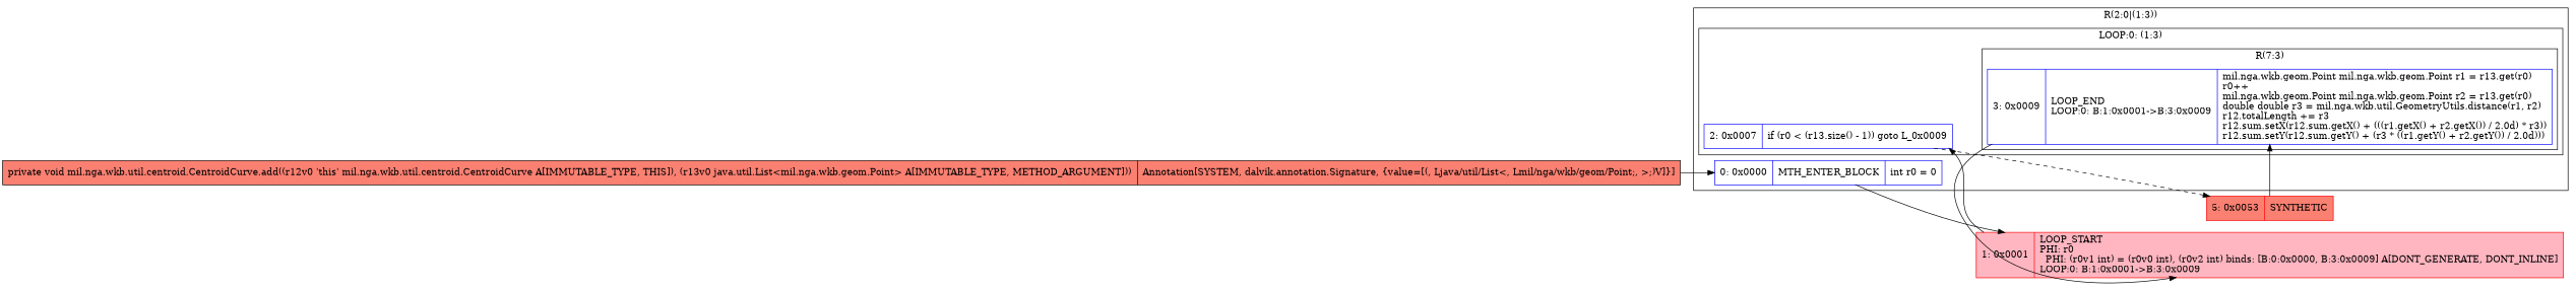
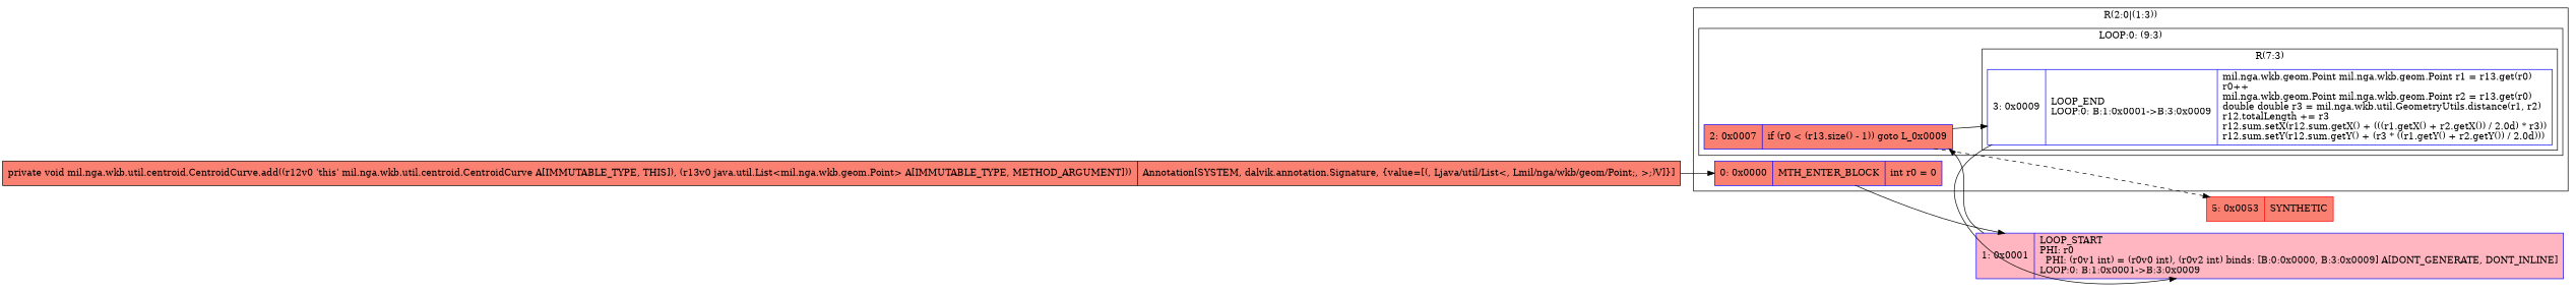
  digraph {
    rankdir=LR
    node [color=blue fillcolor=white shape=record style=filled]
    n1 [label="{3\:\ 0x0009|LOOP_END\lLOOP:0: B:1:0x0001\-\>B:3:0x0009\l|mil.nga.wkb.geom.Point mil.nga.wkb.geom.Point r1 = r13.get(r0)\lr0++\lmil.nga.wkb.geom.Point mil.nga.wkb.geom.Point r2 = r13.get(r0)\ldouble double r3 = mil.nga.wkb.util.GeometryUtils.distance(r1, r2)\lr12.totalLength += r3\lr12.sum.setX(r12.sum.getX() + (((r1.getX() + r2.getX()) \/ 2.0d) * r3))\lr12.sum.setY(r12.sum.getY() + (r3 * ((r1.getY() + r2.getY()) \/ 2.0d)))\l}"]
-   n2 [label="{2\:\ 0x0007|if (r0 \< (r13.size() \- 1)) goto L_0x0009\l}"]
-   n3 [label="{0\:\ 0x0000|MTH_ENTER_BLOCK\l|int r0 = 0\l}"]
-   n4 [color=red fillcolor=lightpink label="{1\:\ 0x0001|LOOP_START\lPHI: r0 \l  PHI: (r0v1 int) = (r0v0 int), (r0v2 int) binds: [B:0:0x0000, B:3:0x0009] A[DONT_GENERATE, DONT_INLINE]\lLOOP:0: B:1:0x0001\-\>B:3:0x0009\l}"]
+   n2 [fillcolor=salmon label="{2\:\ 0x0007|if (r0 \< (r13.size() \- 1)) goto L_0x0009\l}"]
+   n3 [fillcolor=salmon label="{0\:\ 0x0000|MTH_ENTER_BLOCK\l|int r0 = 0\l}"]
+   n4 [fillcolor=lightpink label="{1\:\ 0x0001|LOOP_START\lPHI: r0 \l  PHI: (r0v1 int) = (r0v0 int), (r0v2 int) binds: [B:0:0x0000, B:3:0x0009] A[DONT_GENERATE, DONT_INLINE]\lLOOP:0: B:1:0x0001\-\>B:3:0x0009\l}"]
    n5 [color=red fillcolor=salmon label="{5\:\ 0x0053|SYNTHETIC\l}"]
    n6 [fillcolor=salmon label="{private void mil.nga.wkb.util.centroid.CentroidCurve.add((r12v0 'this' mil.nga.wkb.util.centroid.CentroidCurve A[IMMUTABLE_TYPE, THIS]), (r13v0 java.util.List\<mil.nga.wkb.geom.Point\> A[IMMUTABLE_TYPE, METHOD_ARGUMENT]))  | Annotation[SYSTEM, dalvik.annotation.Signature, \{value=[(, Ljava\/util\/List\<, Lmil\/nga\/wkb\/geom\/Point;, \>;)V]\}]\l}" color=""]
    subgraph cluster_1 {
      label="R(2:0|(1:3))"
      n3
      subgraph cluster_2 {
-       label="LOOP:0: (1:3)"
+       label="LOOP:0: (9:3)"
        n2
        subgraph cluster_3 {
          label="R(7:3)"
          n1
        }
      }
    }
    n1 -> n4
-   n5 -> n1
+   n2 -> n1
    n2 -> n5 [style=dashed]
    n3 -> n4
    n4 -> n2
    n6 -> n3
  }
